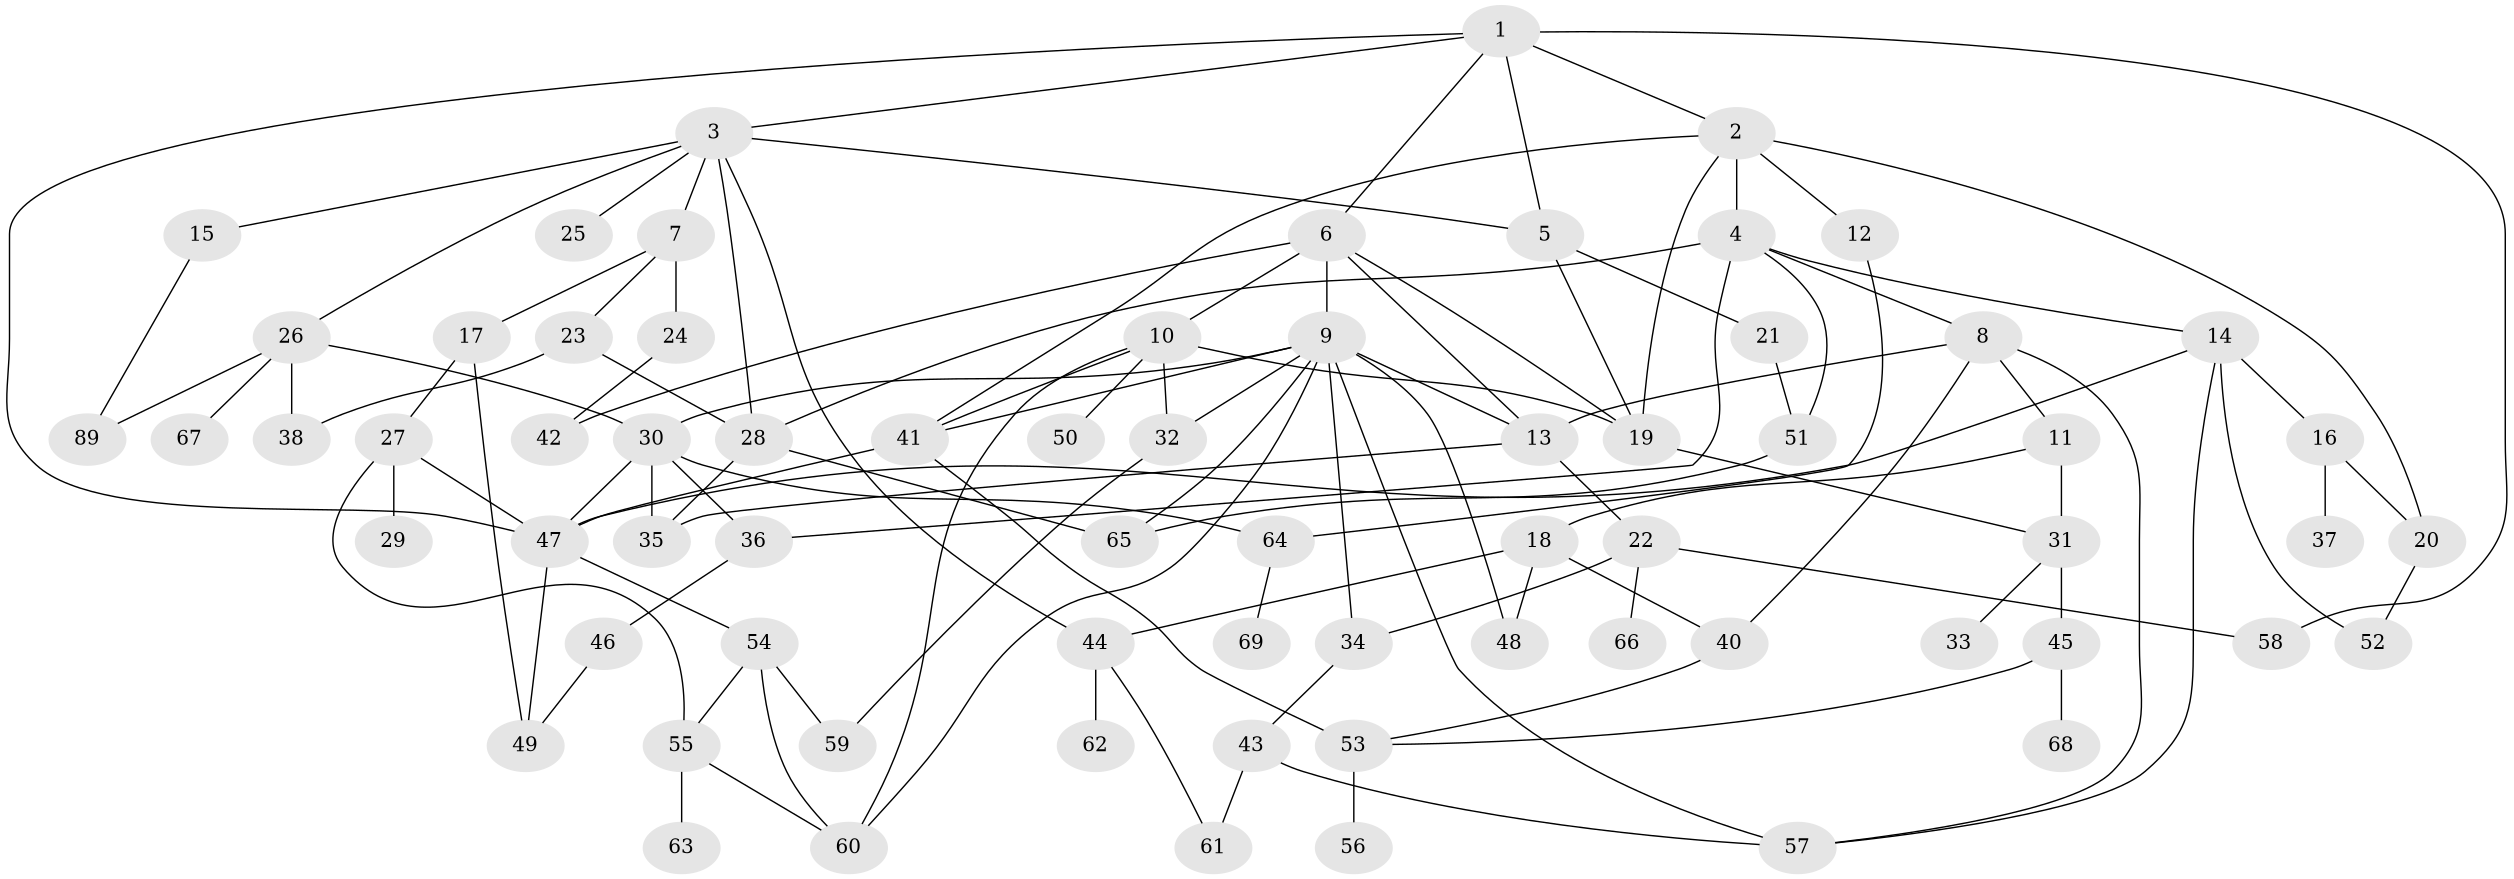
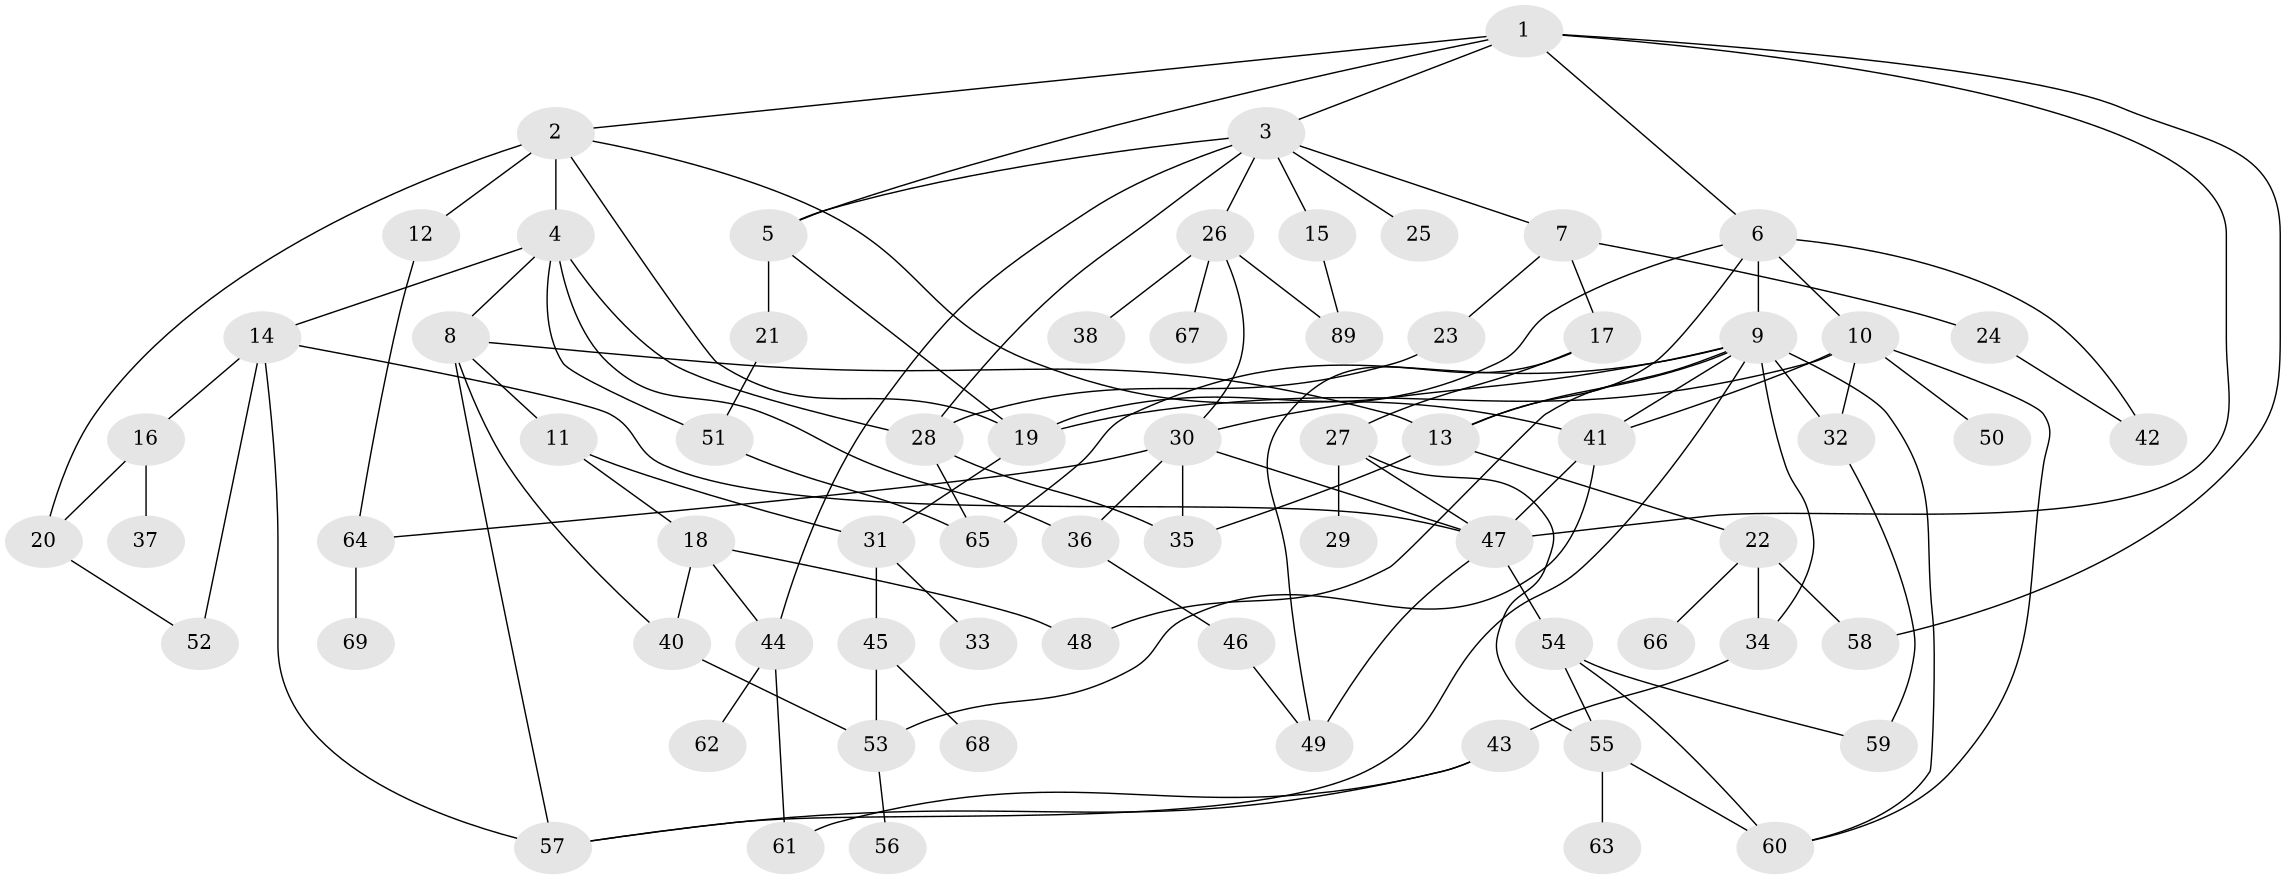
  graph {
    node [color=gray90 style=filled]
    edge [weight=1.0]
    1
    2
    3
    5
    6
    47
    58
    4
    12
    19
    20
    41
    7
    15
    25
    26
    28
    44
    21
    9
    10
    13
    42
    49
    54
    8
    14
    36
    51
    64
    31
    52
    53
    17
    23
    24
    n37 [label=89]
    30
    38
    67
    65
    35
    61
    62
    11
    40
    57
    16
    46
    32
    34
    48
    60
    50
    22
    27
    18
    59
    43
    33
    45
    69
    66
    37
    29
    55
    56
    63
    68
    1 -- 2
    1 -- 3
    1 -- 5
    1 -- 6
    1 -- 47
    1 -- 58
    2 -- 4 [weight=3.0]
    2 -- 12
    2 -- 19
    2 -- 20
    2 -- 41
    3 -- 5
    3 -- 7
    3 -- 15
    3 -- 25
    3 -- 26
    3 -- 28
    3 -- 44
    5 -- 19
    5 -- 21
    6 -- 19
    6 -- 9
    6 -- 10 [weight=2.0]
    6 -- 13
    6 -- 42
    47 -- 49
    47 -- 54
    4 -- 28
    4 -- 8
    4 -- 14
    4 -- 36
    4 -- 51
    12 -- 64
    19 -- 31
    20 -- 52
    41 -- 47
    41 -- 53
    7 -- 17
    7 -- 23
    7 -- 24
    15 -- n37
    26 -- n37
    26 -- 30
    26 -- 38
    26 -- 67
    28 -- 65
    28 -- 35
    44 -- 61
    44 -- 62
    21 -- 51
    9 -- 41
    9 -- 13
    9 -- 30
    9 -- 65
    9 -- 57
    9 -- 32
    9 -- 34
    9 -- 48 [weight=2.0]
    9 -- 60
    10 -- 19
    10 -- 41
    10 -- 32
    10 -- 60
    10 -- 50 [weight=2.0]
    13 -- 35
    13 -- 22
    54 -- 60
    54 -- 59
    54 -- 55
    8 -- 13
    8 -- 11
    8 -- 40
    8 -- 57
    14 -- 47
    14 -- 52 [weight=2.0]
    14 -- 57
    14 -- 16
    36 -- 46
    51 -- 65
    64 -- 69
    31 -- 33
    31 -- 45
    53 -- 56
    17 -- 49
    17 -- 27
    23 -- 28
-   23 -- 38
    24 -- 42
    30 -- 47
    30 -- 36
    30 -- 64
    30 -- 35 [weight=4.0]
    11 -- 31
    11 -- 18
    40 -- 53
    16 -- 20
    16 -- 37
    46 -- 49
    32 -- 59
    34 -- 43
    22 -- 58
    22 -- 34
    22 -- 66
    27 -- 47
    27 -- 29
    27 -- 55
    18 -- 44
    18 -- 40
    18 -- 48
    43 -- 61
    43 -- 57
    45 -- 53
    45 -- 68
    55 -- 60
    55 -- 63
  }
